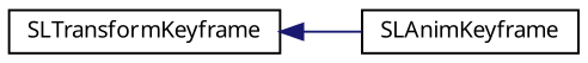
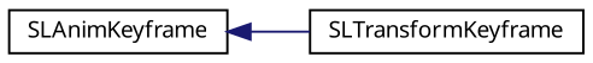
  digraph {
    rankdir=LR
    node [color=black fillcolor=white fontname="Arial.ttf" fontsize=10 shape=record style=filled]
    n1 [height=0.2 label=SLAnimKeyframe width=0.4]
    n2 [height=0.2 label=SLTransformKeyframe width=0.4]
-   n2 -> n1 [color=midnightblue dir=back fontname="Arial.ttf" fontsize=10 labelfontname="Arial.ttf" labelfontsize=10 style=solid]
+   n1 -> n2 [color=midnightblue dir=back fontname="Arial.ttf" fontsize=10 labelfontname="Arial.ttf" labelfontsize=10 style=solid]
  }
